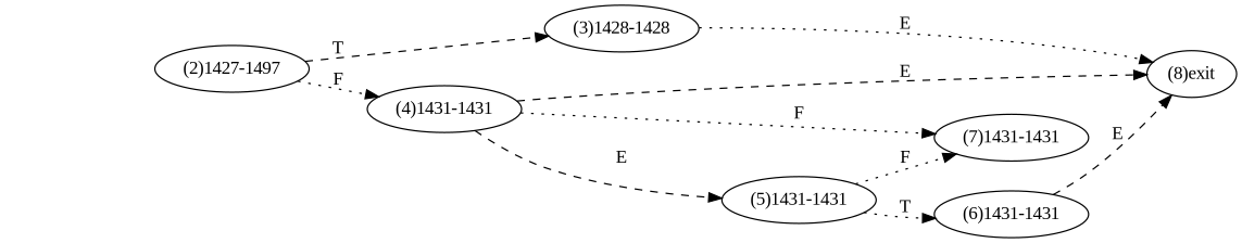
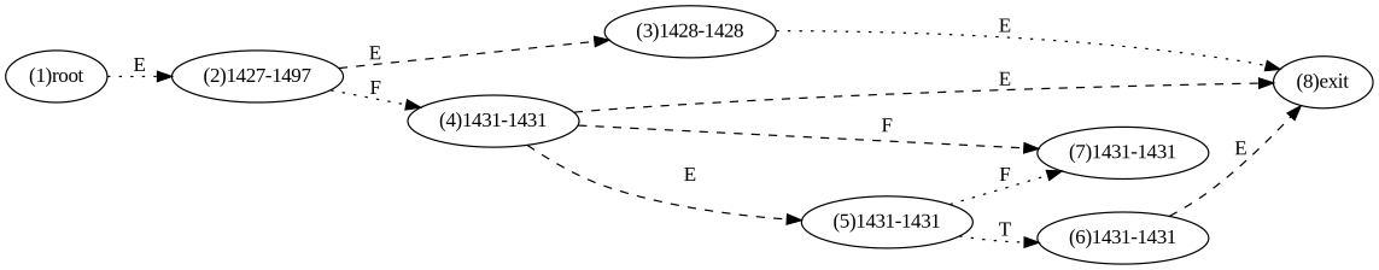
  digraph {
    fontname="Liberation Serif"
    rankdir=LR
    node [fontname="Liberation Serif"]
    edge [fontname="Liberation Serif" style=dotted]
+   n1 [label="(1)root"]
    n2 [label="(2)1427-1497"]
    n3 [label="(3)1428-1428"]
    n4 [label="(4)1431-1431"]
    n5 [label="(8)exit"]
    n6 [label="(5)1431-1431"]
    n7 [label="(7)1431-1431"]
    n8 [label="(6)1431-1431"]
-   n2 -> n3 [label=T style=dashed]
+   n1 -> n2 [label=E]
+   n2 -> n3 [label=E style=dashed]
    n2 -> n4 [label=F]
    n3 -> n5 [label=E]
    n4 -> n5 [label=E style=dashed]
    n4 -> n6 [label=E style=dashed]
-   n4 -> n7 [label=F]
+   n4 -> n7 [label=F style=dashed]
    n6 -> n7 [label=F]
    n6 -> n8 [label=T]
    n8 -> n5 [label=E style=dashed]
  }
